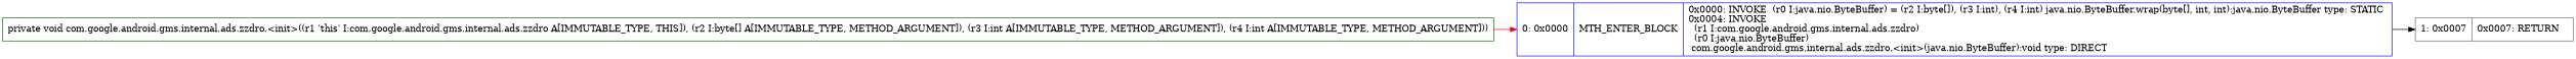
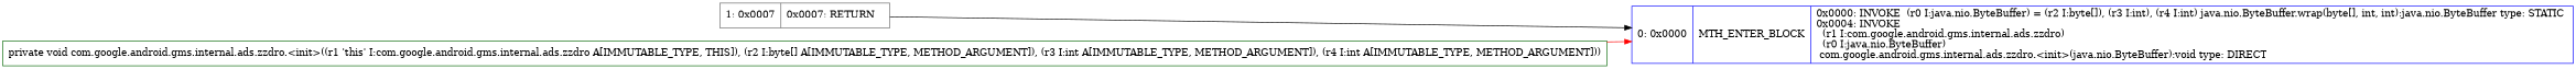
  digraph {
    rankdir=LR
    node [shape=record]
    n1 [label="{0\:\ 0x0000|MTH_ENTER_BLOCK\l|0x0000: INVOKE  (r0 I:java.nio.ByteBuffer) = (r2 I:byte[]), (r3 I:int), (r4 I:int) java.nio.ByteBuffer.wrap(byte[], int, int):java.nio.ByteBuffer type: STATIC \l0x0004: INVOKE  \l  (r1 I:com.google.android.gms.internal.ads.zzdro)\l  (r0 I:java.nio.ByteBuffer)\l com.google.android.gms.internal.ads.zzdro.\<init\>(java.nio.ByteBuffer):void type: DIRECT \l}" color=blue]
    n2 [label="{1\:\ 0x0007|0x0007: RETURN   \l}" color=gray40]
    n3 [label="{private void com.google.android.gms.internal.ads.zzdro.\<init\>((r1 'this' I:com.google.android.gms.internal.ads.zzdro A[IMMUTABLE_TYPE, THIS]), (r2 I:byte[] A[IMMUTABLE_TYPE, METHOD_ARGUMENT]), (r3 I:int A[IMMUTABLE_TYPE, METHOD_ARGUMENT]), (r4 I:int A[IMMUTABLE_TYPE, METHOD_ARGUMENT])) }" color=darkgreen]
-   n1 -> n2 [color=black]
+   n2 -> n1 [color=black]
    n3 -> n1 [color=red]
  }
